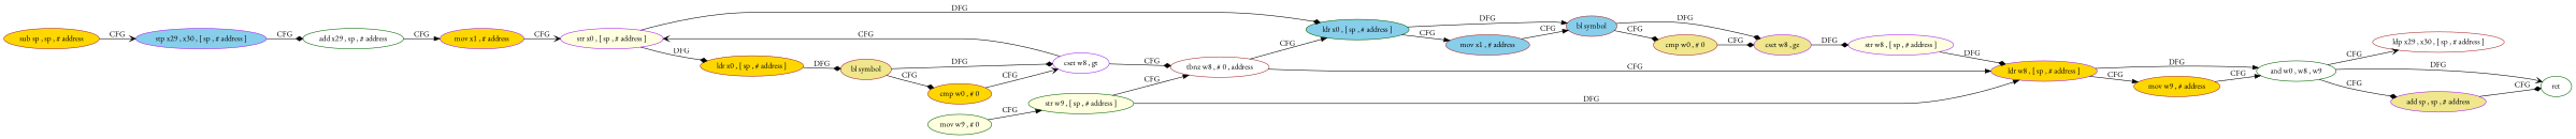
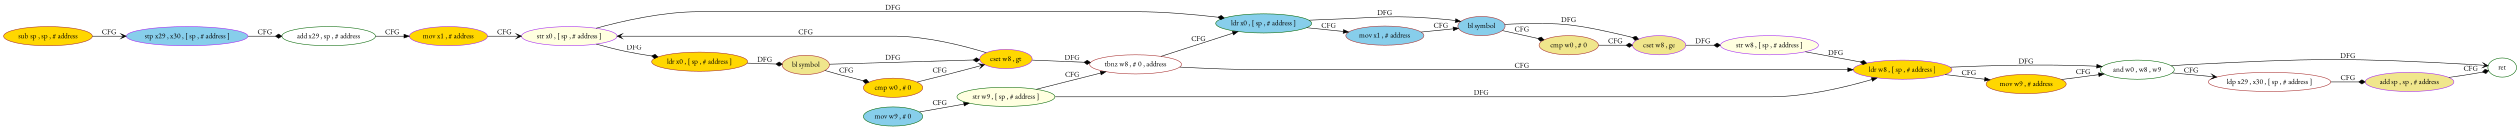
  digraph {
    fontname="EB Garamond"
    rankdir=LR
    node [color=brown fillcolor=gold fontname="EB Garamond" style=filled]
    edge [arrowhead=diamond fontname="EB Garamond"]
    n1 [label="sub sp , sp , # address"]
    n2 [color=purple fillcolor=skyblue label="stp x29 , x30 , [ sp , # address ]"]
    n3 [color=darkgreen fillcolor=white label="add x29 , sp , # address"]
    n4 [color=purple label="mov x1 , # address"]
    n5 [color=purple fillcolor=lightyellow label="str x0 , [ sp , # address ]"]
    n6 [label="ldr x0 , [ sp , # address ]"]
    n7 [color=darkgreen fillcolor=skyblue label="ldr x0 , [ sp , # address ]"]
    n8 [fillcolor=khaki label="bl symbol"]
    n9 [fillcolor=skyblue label="mov x1 , # address"]
    n10 [fillcolor=skyblue label="bl symbol"]
    n11 [label="cmp w0 , # 0"]
-   n12 [color=purple fillcolor=white label="cset w8 , gt"]
+   n12 [color=purple label="cset w8 , gt"]
    n13 [fillcolor=white label="tbnz w8 , # 0 , address"]
-   n14 [color=darkgreen fillcolor=lightyellow label="mov w9 , # 0"]
+   n14 [color=darkgreen fillcolor=skyblue label="mov w9 , # 0"]
    n15 [color=darkgreen fillcolor=lightyellow label="str w9 , [ sp , # address ]"]
    n16 [color=purple label="ldr w8 , [ sp , # address ]"]
    n17 [label="mov w9 , # address"]
    n18 [color=darkgreen fillcolor=white label="and w0 , w8 , w9"]
    n19 [fillcolor=white label="ldp x29 , x30 , [ sp , # address ]"]
    n20 [color=darkgreen fillcolor=white label=ret]
    n21 [fillcolor=khaki label="cmp w0 , # 0"]
    n22 [color=purple fillcolor=khaki label="cset w8 , ge"]
    n23 [color=purple fillcolor=khaki label="add sp , sp , # address"]
    n24 [color=purple fillcolor=lightyellow label="str w8 , [ sp , # address ]"]
    n1 -> n2 [arrowhead=vee label=CFG]
    n2 -> n3 [label=CFG]
    n3 -> n4 [arrowhead=normal label=CFG]
    n4 -> n5 [arrowhead=vee label=CFG]
    n5 -> n6 [label=DFG]
    n5 -> n7 [label=DFG]
    n6 -> n8 [label=DFG]
    n7 -> n9 [arrowhead=normal label=CFG]
    n7 -> n10 [arrowhead=normal label=DFG]
    n8 -> n11 [label=CFG]
    n8 -> n12 [label=DFG]
    n9 -> n10 [arrowhead=normal label=CFG]
    n10 -> n21 [label=CFG]
    n10 -> n22 [label=DFG]
    n11 -> n12 [arrowhead=vee label=CFG]
    n12 -> n5 [arrowhead=vee label=CFG]
-   n12 -> n13 [label=CFG]
+   n12 -> n13 [label=DFG]
    n13 -> n7 [arrowhead=normal label=CFG]
    n13 -> n16 [arrowhead=normal label=CFG]
    n14 -> n15 [arrowhead=normal label=CFG]
    n15 -> n13 [arrowhead=normal label=CFG]
    n15 -> n16 [arrowhead=normal label=DFG]
    n16 -> n17 [arrowhead=normal label=CFG]
    n16 -> n18 [arrowhead=normal label=DFG]
    n17 -> n18 [arrowhead=normal label=CFG]
    n18 -> n19 [arrowhead=vee label=CFG]
    n18 -> n20 [arrowhead=vee label=DFG]
-   n18 -> n23 [label=CFG]
+   n19 -> n23 [label=CFG]
    n21 -> n22 [label=CFG]
    n22 -> n24 [label=DFG]
    n23 -> n20 [label=CFG]
    n24 -> n16 [label=DFG]
  }
